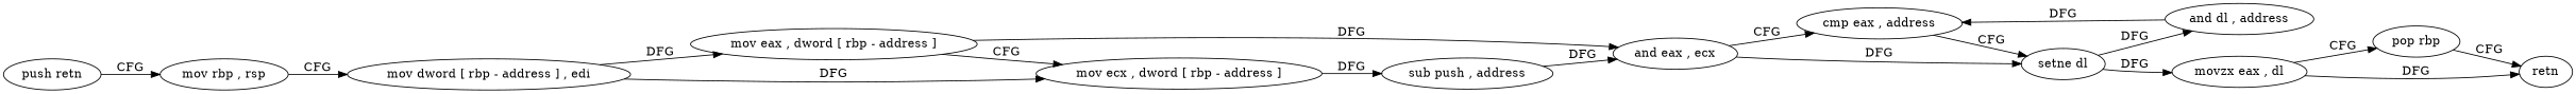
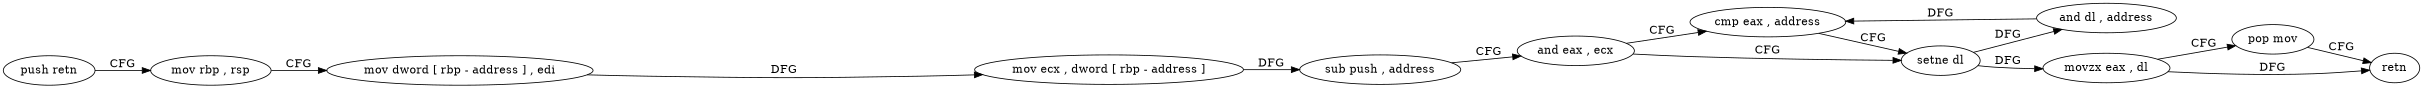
  digraph {
    rankdir=LR
    n1 [label="push retn"]
    n2 [label="mov rbp , rsp"]
    n3 [label="mov dword [ rbp - address ] , edi"]
-   n4 [label="mov eax , dword [ rbp - address ]"]
    n5 [label="mov ecx , dword [ rbp - address ]"]
    n6 [label="and eax , ecx"]
    n7 [label="sub push , address"]
    n8 [label="cmp eax , address"]
    n9 [label="setne dl"]
    n10 [label="and dl , address"]
    n11 [label="movzx eax , dl"]
-   n12 [label="pop rbp"]
+   n12 [label="pop mov"]
    n13 [label=retn]
    n1 -> n2 [label=CFG]
    n2 -> n3 [label=CFG]
-   n3 -> n4 [label=DFG]
    n3 -> n5 [label=DFG]
-   n4 -> n5 [label=CFG]
-   n4 -> n6 [label=DFG]
    n5 -> n7 [label=DFG]
    n6 -> n8 [label=CFG]
-   n6 -> n9 [label=DFG]
-   n7 -> n6 [label=DFG]
+   n6 -> n9 [label=CFG]
+   n7 -> n6 [label=CFG]
    n8 -> n9 [label=CFG]
    n9 -> n10 [label=DFG]
    n9 -> n11 [label=DFG]
    n10 -> n8 [label=DFG]
    n11 -> n12 [label=CFG]
    n11 -> n13 [label=DFG]
    n12 -> n13 [label=CFG]
  }
